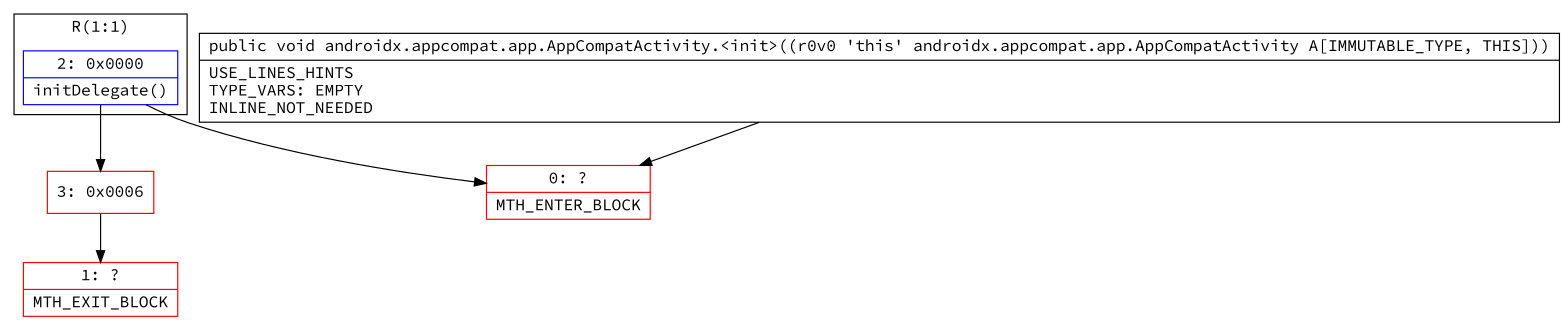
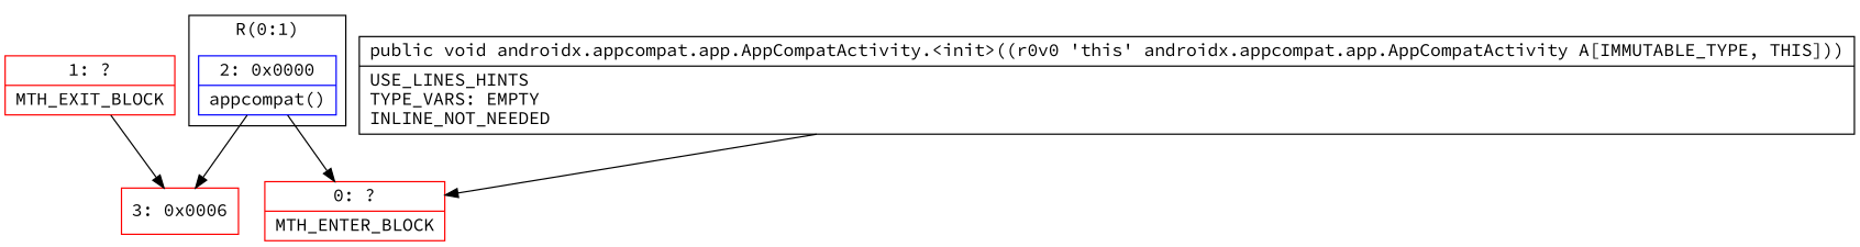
  digraph {
    fontname="Source Code Pro"
    node [color=red fontname="Source Code Pro" shape=record]
    edge [fontname="Source Code Pro"]
-   n1 [color=blue label="{2\:\ 0x0000|initDelegate()\l}"]
+   n1 [color=blue label="{2\:\ 0x0000|appcompat()\l}"]
    n2 [label="{3\:\ 0x0006}"]
    n3 [label="{0\:\ ?|MTH_ENTER_BLOCK\l}"]
    n4 [label="{1\:\ ?|MTH_EXIT_BLOCK\l}"]
    n5 [label="{public void androidx.appcompat.app.AppCompatActivity.\<init\>((r0v0 'this' androidx.appcompat.app.AppCompatActivity A[IMMUTABLE_TYPE, THIS]))  | USE_LINES_HINTS\lTYPE_VARS: EMPTY\lINLINE_NOT_NEEDED\l}" color=""]
    subgraph cluster_1 {
-     label="R(1:1)"
+     label="R(0:1)"
      n1
    }
    n1 -> n2
    n1 -> n3
-   n2 -> n4
+   n4 -> n2
    n5 -> n3
  }
